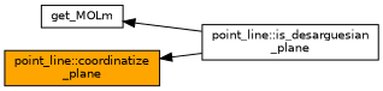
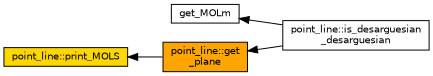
  digraph {
    rankdir=LR
    node [color=black fillcolor=white fontname=Helvetica fontsize=10 shape=record style=filled]
    edge [color=black dir=back fontname=Helvetica fontsize=10 labelfontname=Helvetica labelfontsize=10 style=solid]
    n1 [fontcolor=black height=0.2 label=get_MOLm width=0.4]
-   n2 [height=0.2 label="point_line::is_desarguesian\l_plane" width=0.4]
-   n4 [fillcolor=orange height=0.2 label="point_line::coordinatize\l_plane" width=0.4]
+   n2 [height=0.2 label="point_line::is_desarguesian\l_desarguesian" width=0.4]
+   n3 [fillcolor=gold height=0.2 label="point_line::print_MOLS" width=0.4]
+   n4 [fillcolor=orange height=0.2 label="point_line::get\l_plane" width=0.4]
    n1 -> n2
+   n3 -> n4
    n4 -> n2
  }
